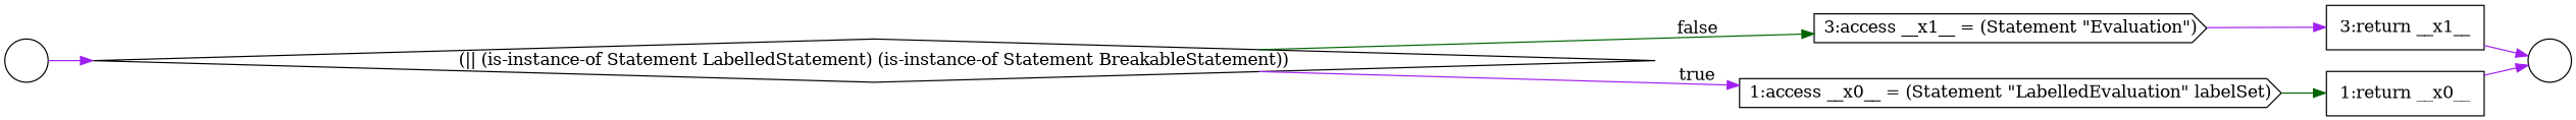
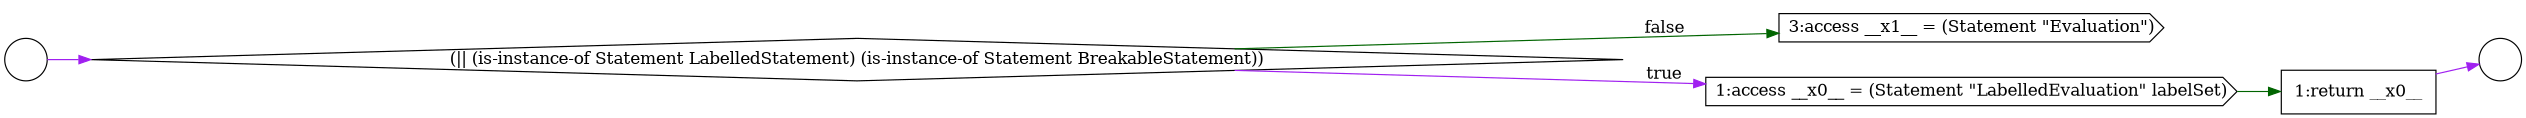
  digraph {
    rankdir=LR
    node [color=black fillcolor=white shape=circle style=filled]
    edge [color=purple]
    n1 [label=" "]
    n2 [label=<<font color="black">(|| (is-instance-of Statement LabelledStatement) (is-instance-of Statement BreakableStatement))</font>> shape=diamond]
    n3 [label=<<font color="black">     <table border="0" cellborder="1" cellspacing="0" cellpadding="10">       <tr><td align="left">1:return __x0__</td></tr>     </table>   </font>> margin=0 shape=none]
    n4 [label=" "]
    n5 [label=<<font color="black">3:access __x1__ = (Statement &quot;Evaluation&quot;)</font>> shape=cds]
    n6 [label=<<font color="black">1:access __x0__ = (Statement &quot;LabelledEvaluation&quot; labelSet)</font>> shape=cds]
-   n7 [label=<<font color="black">     <table border="0" cellborder="1" cellspacing="0" cellpadding="10">       <tr><td align="left">3:return __x1__</td></tr>     </table>   </font>> margin=0 shape=none]
    n1 -> n2
    n2 -> n5 [color=darkgreen label=<<font color="black">false</font>>]
    n2 -> n6 [label=<<font color="black">true</font>>]
    n3 -> n4
-   n5 -> n7
    n6 -> n3 [color=darkgreen]
-   n7 -> n4
  }
